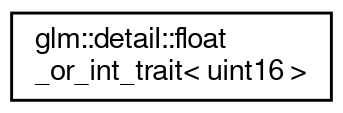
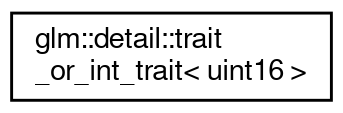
  digraph {
    rankdir=TB
-   n1 [color=black fillcolor=white fontname=FreeSans fontsize=10 height=0.2 label="glm::detail::float\l_or_int_trait\< uint16 \>" shape=record style=filled width=0.4]
+   n1 [color=black fillcolor=white fontname=FreeSans fontsize=10 height=0.2 label="glm::detail::trait\l_or_int_trait\< uint16 \>" shape=record style=filled width=0.4]
  }
